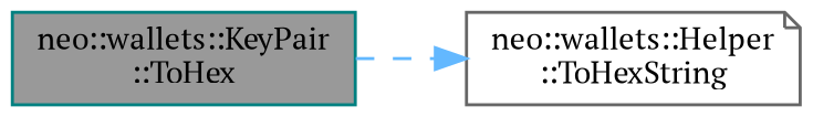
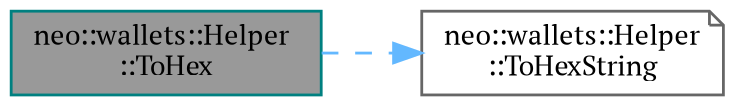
  digraph {
    rankdir=LR
    fontname="PT Serif"
    node [fontname="PT Serif" fontsize=10 style=filled]
-   n1 [color=teal fillcolor=grey60 fontcolor=black height=0.2 label="neo::wallets::KeyPair\l::ToHex" shape=box width=0.4]
+   n1 [color=teal fillcolor=grey60 fontcolor=black height=0.2 label="neo::wallets::Helper\l::ToHex" shape=box width=0.4]
    n2 [color=gray40 fillcolor=white height=0.2 label="neo::wallets::Helper\l::ToHexString" shape=note width=0.4]
    n1 -> n2 [color=steelblue1 fontname="PT Serif" fontsize=10 labelfontname=Helvetica labelfontsize=10 style=dashed]
  }
